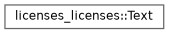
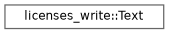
  digraph {
    rankdir=TB
-   n1 [color=grey40 fillcolor=white fontname=Helvetica fontsize=10 height=0.2 label="licenses_licenses::Text" shape=box style=filled width=0.4]
+   n1 [color=grey40 fillcolor=white fontname=Helvetica fontsize=10 height=0.2 label="licenses_write::Text" shape=box style=filled width=0.4]
  }
